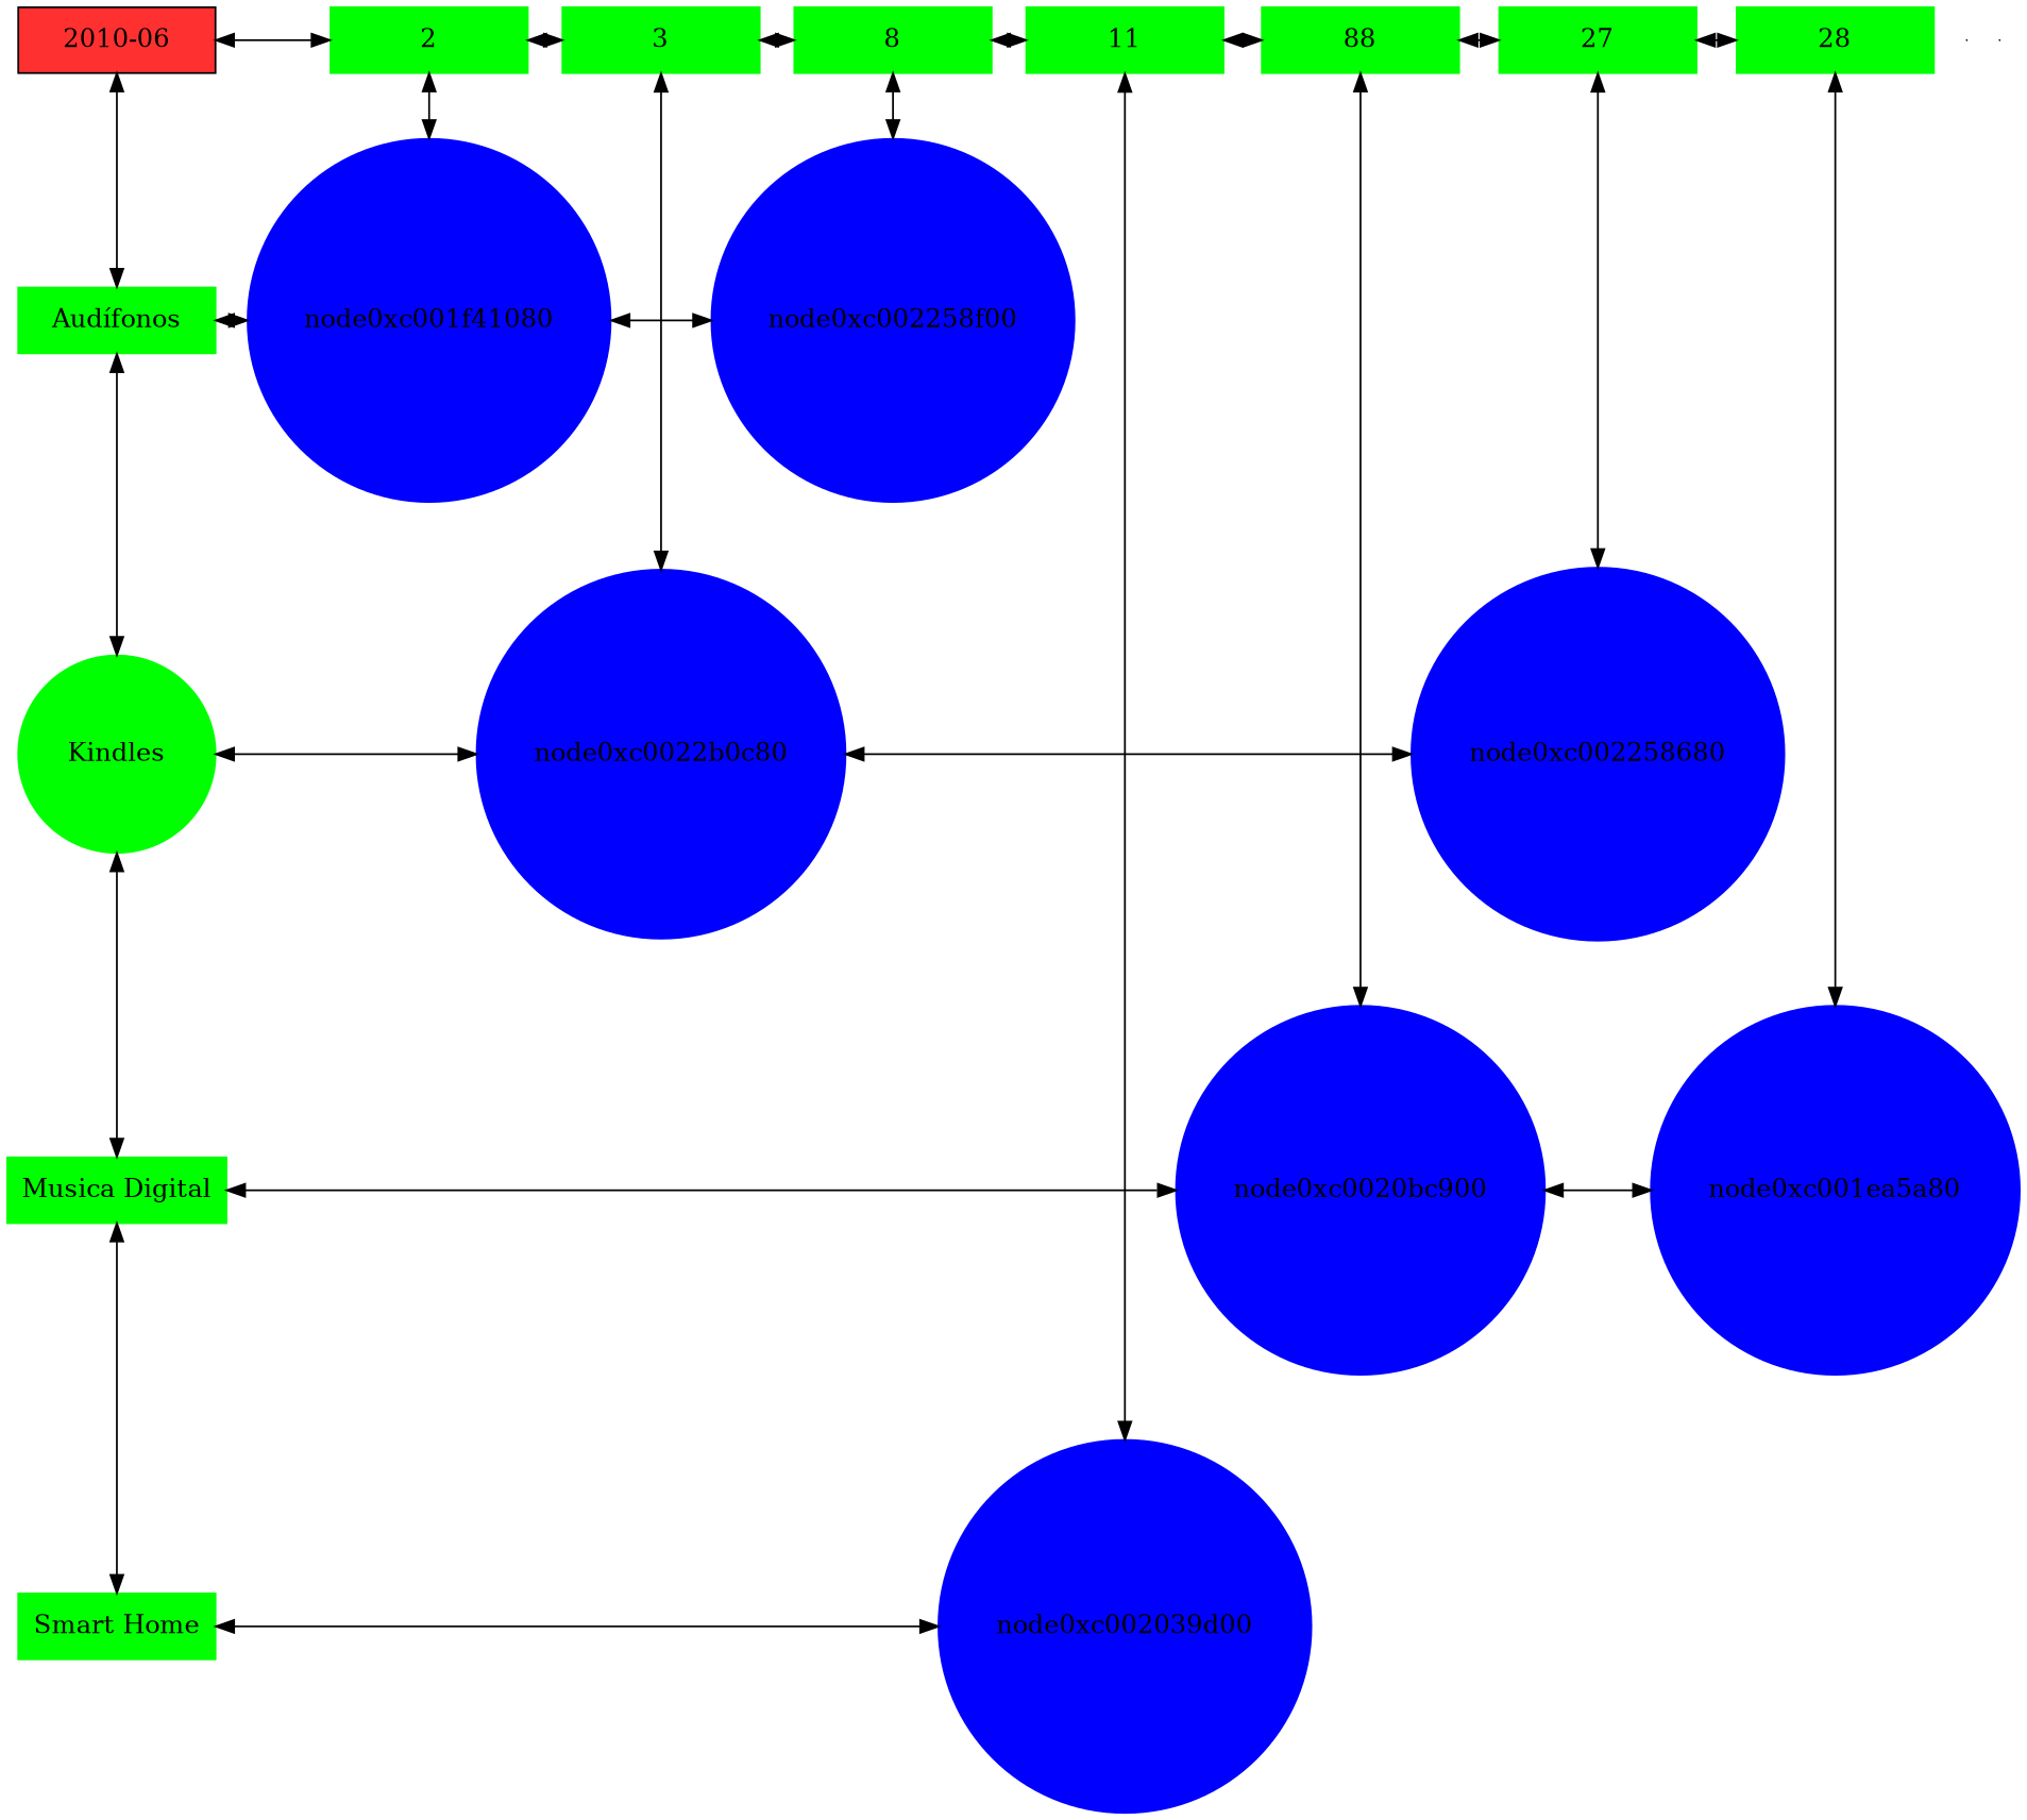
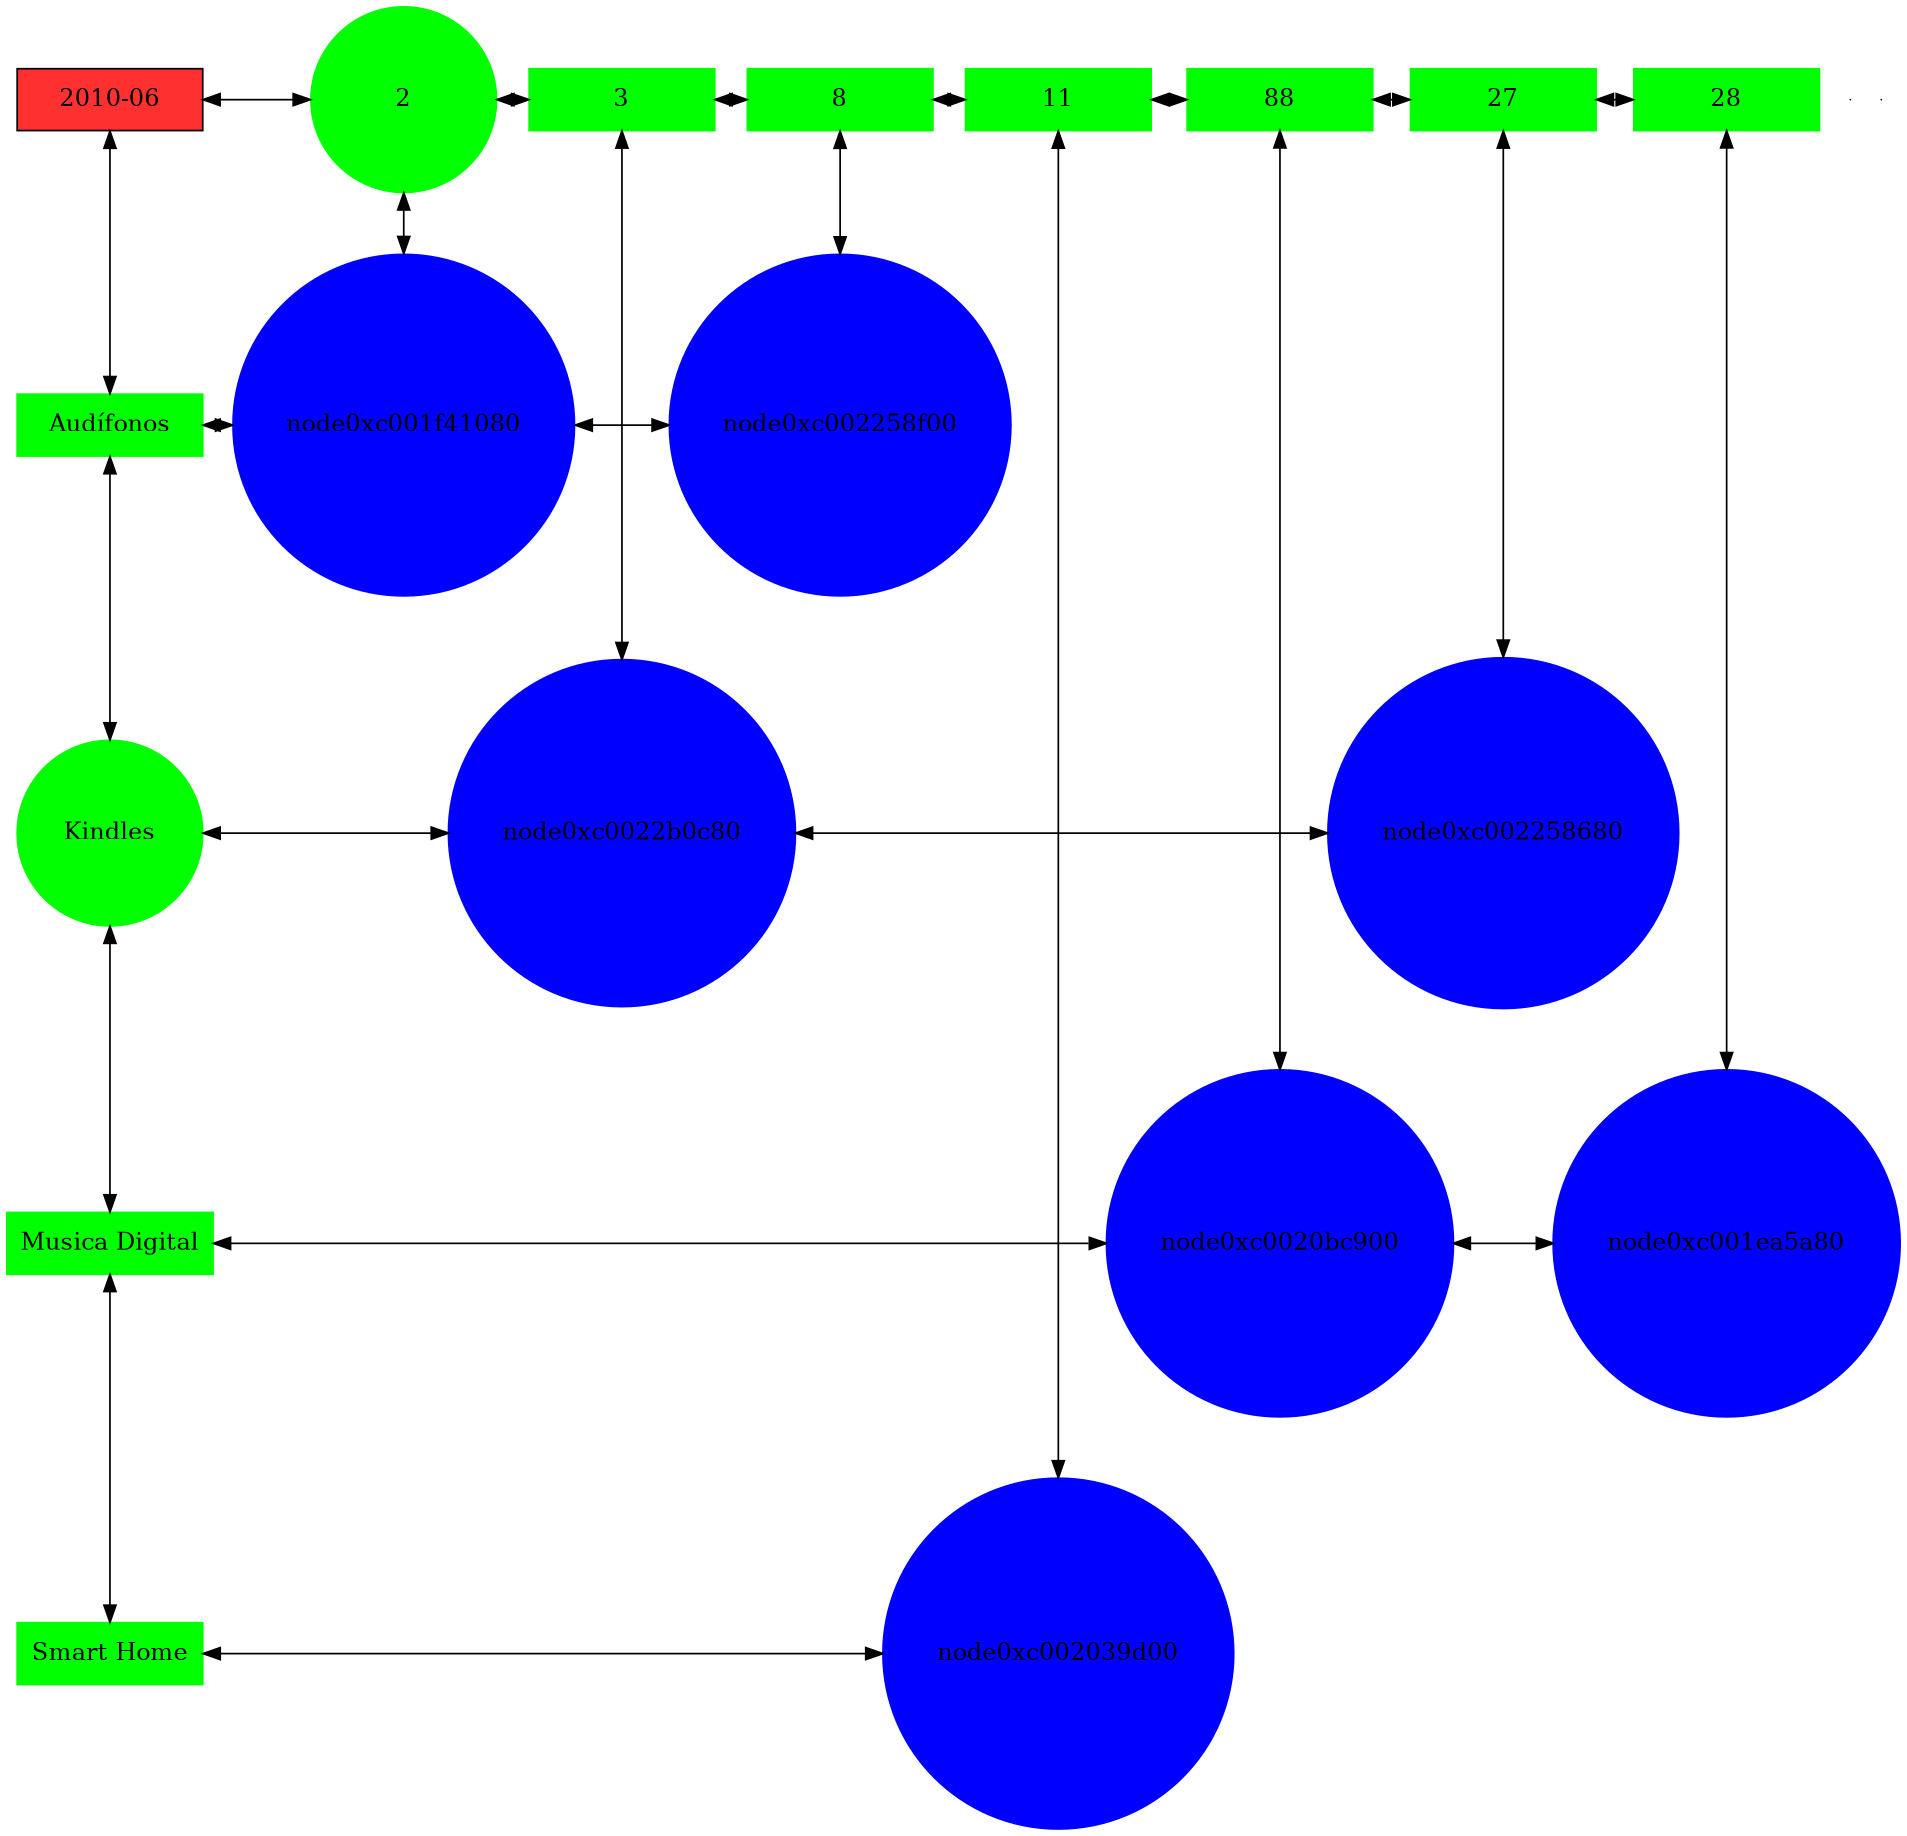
  digraph {
    node [group=1 shape=box style=filled color=green]
    edge [dir=both]
    n1 [fillcolor=firebrick1 label="2010-06" width=1.5 color=""]
-   n2 [group=2 label=2 width=1.5]
+   n2 [group=2 label=2 shape=circle width=1.5]
    n3 [group=3 label=3 width=1.5]
    n4 [group=8 label=8 width=1.5]
    n5 [group=11 label=11 width=1.5]
    n6 [group=18 label=88 width=1.5]
    n7 [group=27 label=27 width=1.5]
    n8 [group=28 label=28 width=1.5]
    n9 [label="Audífonos" width=1.5]
    node0xc001f41080 [color=blue group=2 shape=circle width=0.5]
    node0xc002258f00 [color=blue group=8 shape=circle width=0.5]
    n12 [label=Kindles shape=circle width=1.5]
    node0xc0022b0c80 [color=blue group=3 shape=circle width=0.5]
    node0xc002258680 [color=blue group=27 shape=circle width=0.5]
    n15 [label="Musica Digital" width=1.5]
    node0xc0020bc900 [color=blue group=18 shape=circle width=0.5]
    node0xc001ea5a80 [color=blue group=28 shape=circle width=0.5]
    n18 [label="Smart Home" width=1.5]
    node0xc002039d00 [color=blue group=11 shape=circle width=0.5]
    e0 [shape=point width=0 group="" style="" color=""]
    e1 [shape=point width=0 group="" style="" color=""]
    subgraph sub_1 {
      rank=same
      n1
      n2
    }
    subgraph sub_2 {
      rank=same
      n2
      n3
    }
    subgraph sub_3 {
      rank=same
      n3
      n4
    }
    subgraph sub_4 {
      rank=same
      n4
      n5
    }
    subgraph sub_5 {
      rank=same
      n5
      n6
    }
    subgraph sub_6 {
      rank=same
      n6
      n7
    }
    subgraph sub_7 {
      rank=same
      n7
      n8
    }
    subgraph sub_8 {
      rank=same
      n9
      node0xc001f41080
    }
    subgraph sub_9 {
      rank=same
      node0xc001f41080
      node0xc002258f00
    }
    subgraph sub_10 {
      rank=same
      n12
      node0xc0022b0c80
    }
    subgraph sub_11 {
      rank=same
      node0xc0022b0c80
      node0xc002258680
    }
    subgraph sub_12 {
      rank=same
      n15
      node0xc0020bc900
    }
    subgraph sub_13 {
      rank=same
      node0xc0020bc900
      node0xc001ea5a80
    }
    subgraph sub_14 {
      rank=same
      n18
      node0xc002039d00
    }
    n1 -> n2
    n1 -> n9
    n2 -> n3
    n2 -> node0xc001f41080
    n3 -> n4
    n3 -> node0xc0022b0c80
    n4 -> n5
    n4 -> node0xc002258f00
    n5 -> n6
    n5 -> node0xc002039d00
    n6 -> n7
    n6 -> node0xc0020bc900
    n7 -> n8
    n7 -> node0xc002258680
    n8 -> node0xc001ea5a80
    n9 -> node0xc001f41080
    n9 -> n12
    node0xc001f41080 -> node0xc002258f00
    n12 -> node0xc0022b0c80
    n12 -> n15
    node0xc0022b0c80 -> node0xc002258680
    n15 -> node0xc0020bc900
    n15 -> n18
    node0xc0020bc900 -> node0xc001ea5a80
    n18 -> node0xc002039d00
  }
